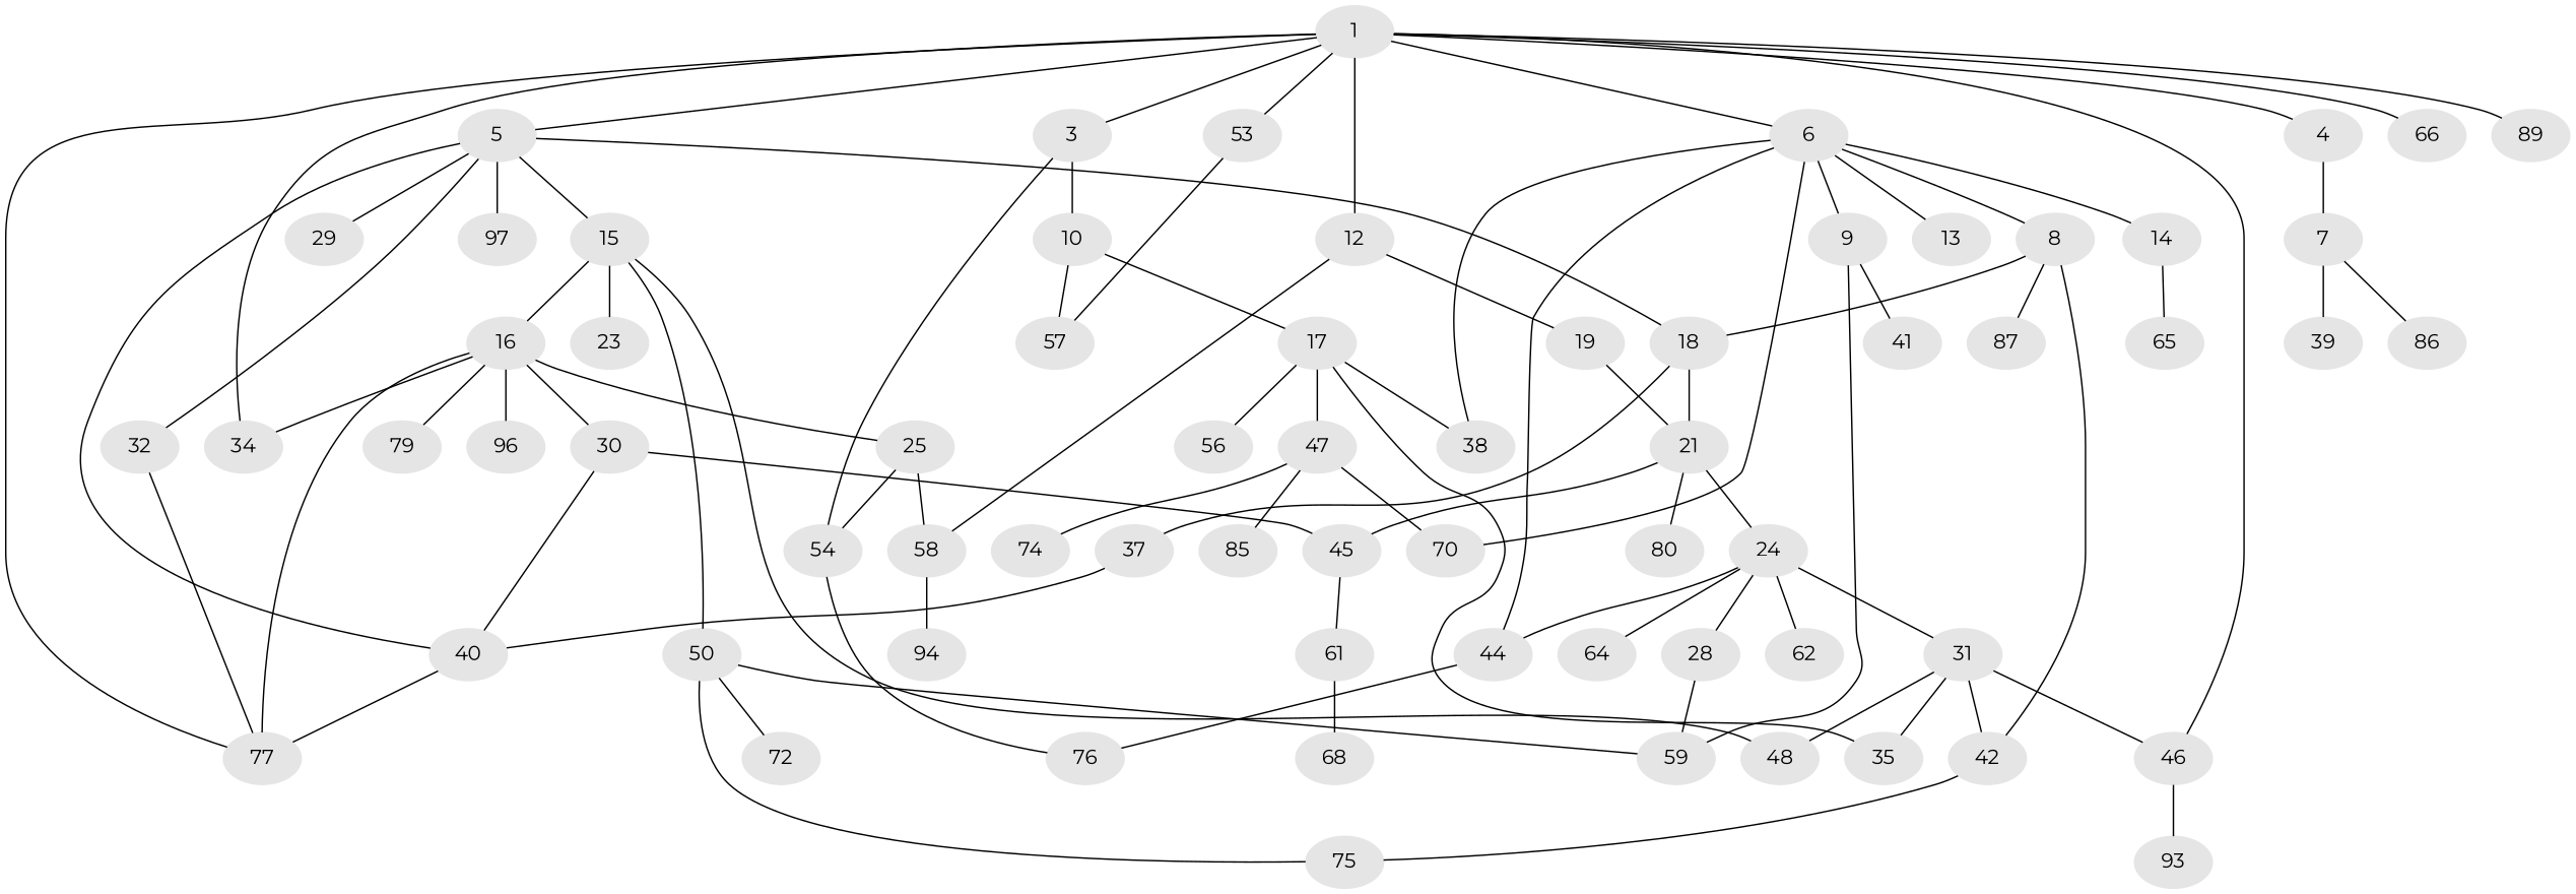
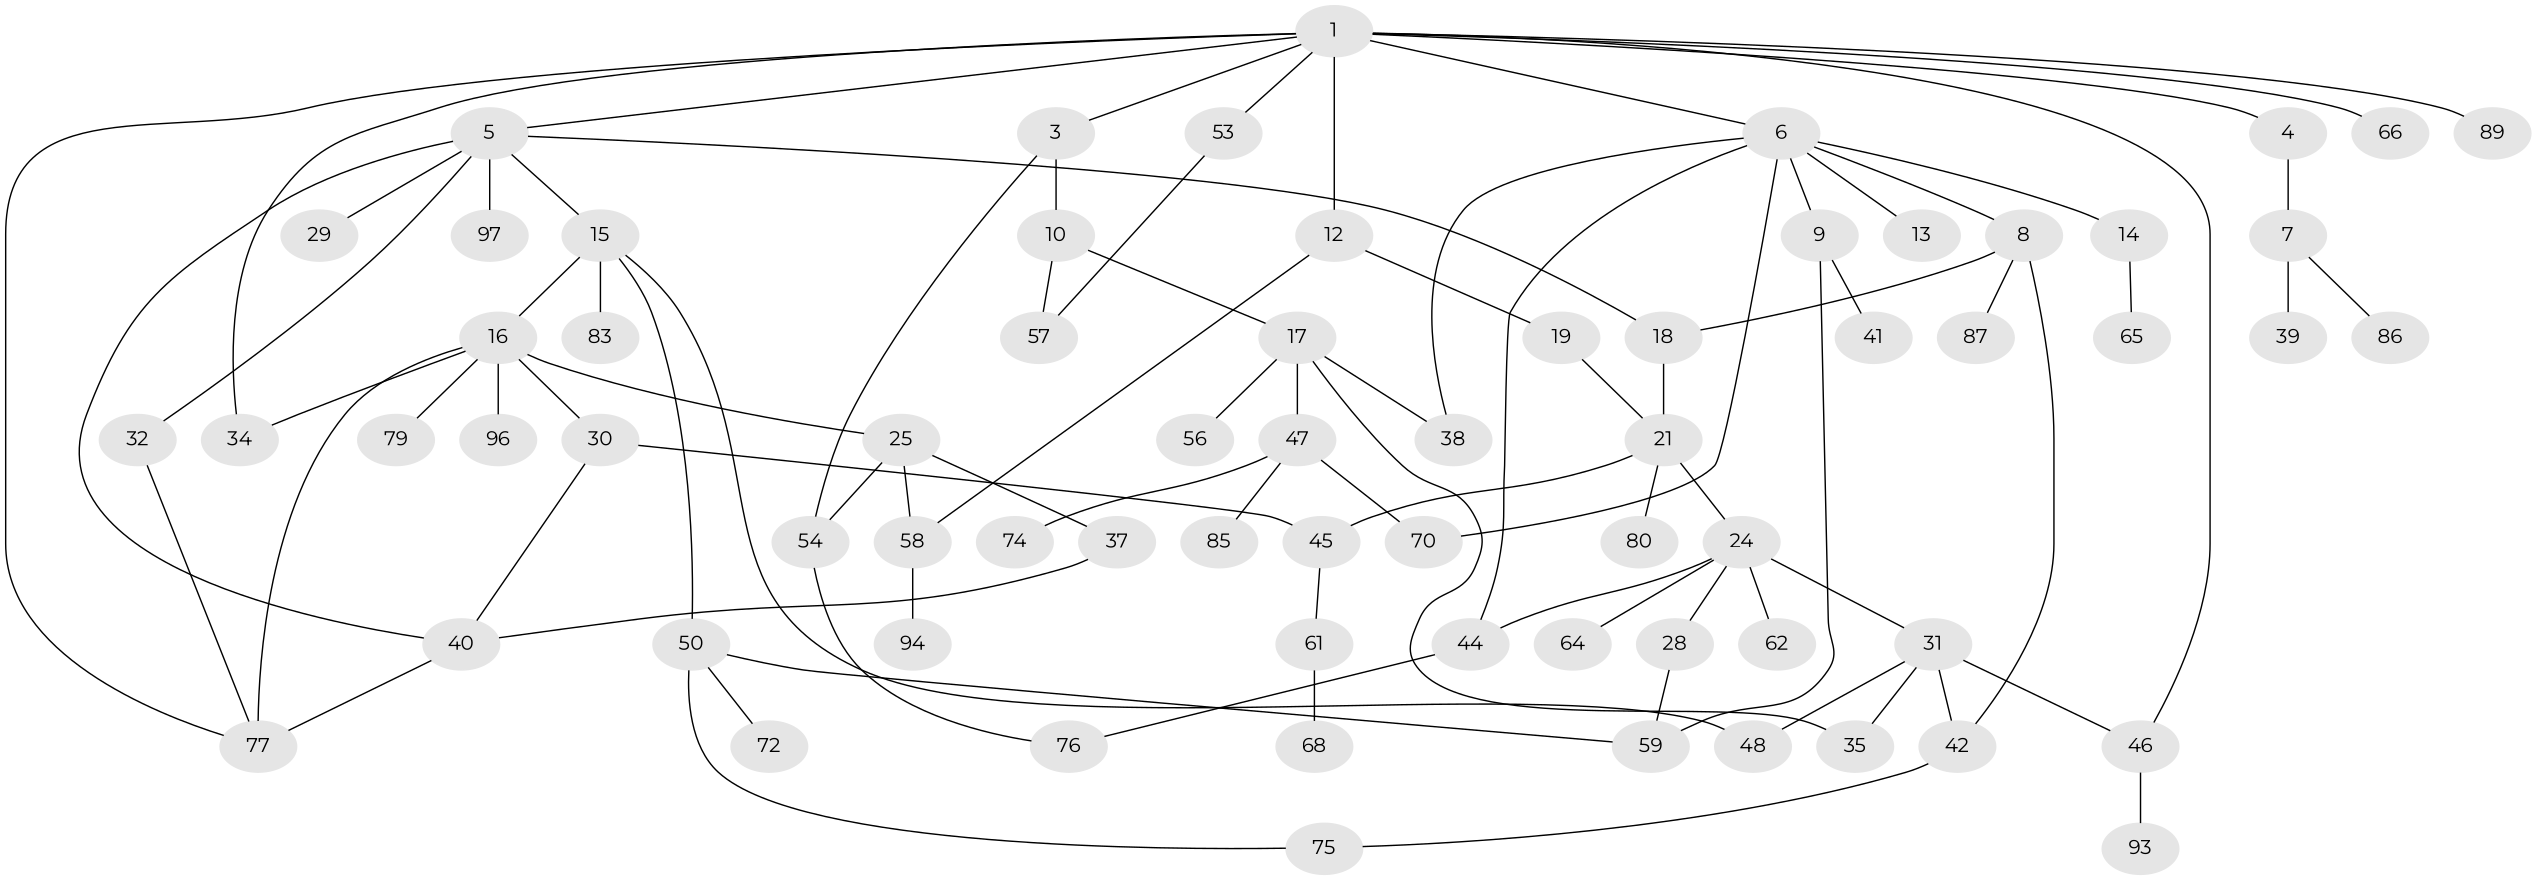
  graph {
    fontname=Montserrat
    node [color=gray90 fontname=Montserrat style=filled]
    edge [fontname=Montserrat]
    1 [super="+2"]
    3 [super="+98"]
    4
    5 [super="+27"]
    6 [super="+11"]
    12 [super="+23"]
    34
    46 [super="+87"]
    53
    66
    77 [super="+92"]
    89
    10
    54 [super="+95"]
    7 [super="+69"]
    15 [super="+20"]
    18 [super="+81"]
    29
    32
    40 [super="+52"]
    97
    8
    9 [super="+33"]
    13
    14
    38 [super="+71"]
    44 [super="+84"]
    70 [super="+88"]
    19 [super="+67"]
    58 [super="+91"]
    93
    57 [super="+73"]
    17 [super="+26"]
    76
    39
    86
    16 [super="+22"]
    48
    50 [super="+99"]
-   83 [label=23]
+   83
    21 [super="+43"]
    37
    42 [super="+90"]
    n44 [label=87]
    41
    59
    65
    75 [super="+78"]
    35
    47 [super="+55"]
    56 [super="+60"]
    94
    25 [super="+36"]
    30
    79
    96
    72
    45 [super="+49"]
    74
    85
    24 [super="+51"]
    80
    28
    31 [super="+63"]
    62
    64
    61
    68 [super="+100"]
    1 -- 3
    1 -- 4
    1 -- 5
    1 -- 6
    1 -- 12
    1 -- 34
    1 -- 46
    1 -- 53
    1 -- 66
    1 -- 77
    1 -- 89
    3 -- 10
    3 -- 54
    4 -- 7
    5 -- 15
    5 -- 18
    5 -- 29
    5 -- 32
    5 -- 40
    5 -- 97
    6 -- 8
    6 -- 9
    6 -- 13
    6 -- 14
    6 -- 38
    6 -- 44
    6 -- 70
    12 -- 19
    12 -- 58
    46 -- 93
    53 -- 57
    10 -- 57
    10 -- 17
    54 -- 76
    7 -- 39
    7 -- 86
    15 -- 16
    15 -- 48
    15 -- 50
    15 -- 83
    18 -- 21
-   18 -- 37
+   25 -- 37
    32 -- 77
    40 -- 77
    8 -- 18
    8 -- 42
    8 -- n44
    9 -- 41
    9 -- 59
    14 -- 65
    44 -- 76
    19 -- 21
    58 -- 94
    17 -- 38
    17 -- 35
    17 -- 47
    17 -- 56
    16 -- 34
    16 -- 77
    16 -- 25
    16 -- 30
    16 -- 79
    16 -- 96
    50 -- 59
    50 -- 75
    50 -- 72
    21 -- 45
    21 -- 24
    21 -- 80
    37 -- 40
    42 -- 75
    47 -- 70
    47 -- 74
    47 -- 85
    25 -- 54
    25 -- 58
    30 -- 40
    30 -- 45
    45 -- 61
    24 -- 44
    24 -- 28
    24 -- 31
    24 -- 62 [weight=2]
    24 -- 64
    28 -- 59
    31 -- 46
    31 -- 48
    31 -- 42
    31 -- 35
    61 -- 68
  }
